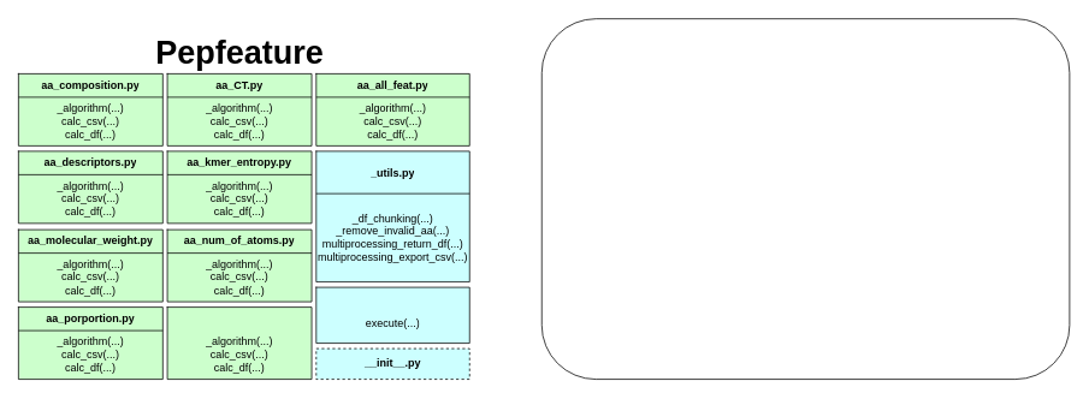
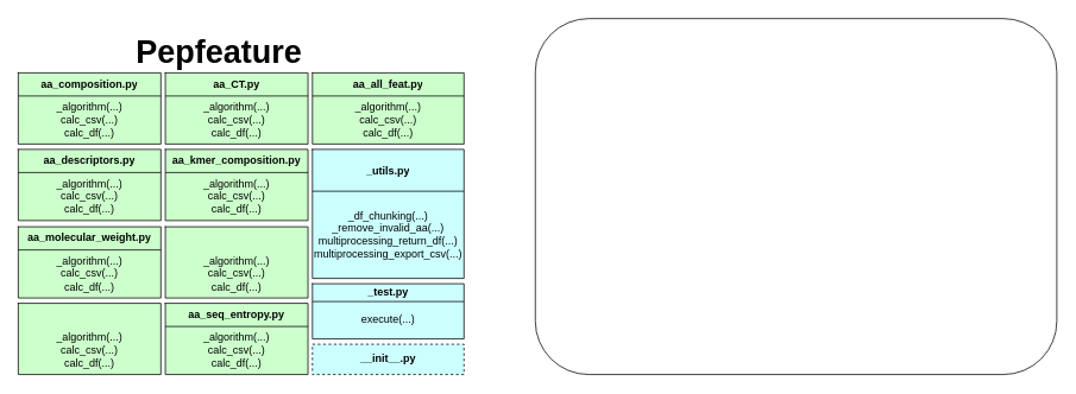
  <mxCell id="0" />
  <mxCell id="1" parent="0" />
  <mxCell id="2" value="" style="shape=table;html=1;whiteSpace=wrap;startSize=0;container=1;collapsible=0;childLayout=tableLayout;fillColor=#CCFFCC;" parent="1" vertex="1"><mxGeometry x="20" y="81" width="160" height="80" as="geometry" /></mxCell>
  <mxCell id="3" value="" style="shape=partialRectangle;html=1;whiteSpace=wrap;collapsible=0;dropTarget=0;pointerEvents=0;fillColor=none;top=0;left=0;bottom=0;right=0;points=[[0,0.5],[1,0.5]];portConstraint=eastwest;" parent="2" vertex="1"><mxGeometry width="160" height="26" as="geometry" /></mxCell>
  <mxCell id="4" value="&lt;b&gt;aa_composition.py&lt;/b&gt;" style="shape=partialRectangle;html=1;whiteSpace=wrap;connectable=0;overflow=hidden;fillColor=none;top=0;left=0;bottom=0;right=0;" parent="3" vertex="1"><mxGeometry width="160" height="26" as="geometry" /></mxCell>
  <mxCell id="5" value="" style="shape=partialRectangle;html=1;whiteSpace=wrap;collapsible=0;dropTarget=0;pointerEvents=0;fillColor=none;top=0;left=0;bottom=0;right=0;points=[[0,0.5],[1,0.5]];portConstraint=eastwest;" parent="2" vertex="1"><mxGeometry y="26" width="160" height="54" as="geometry" /></mxCell>
  <mxCell id="6" value="_algorithm(...)&lt;br&gt;calc_csv(...)&lt;br&gt;calc_df(...)" style="shape=partialRectangle;html=1;whiteSpace=wrap;connectable=0;overflow=hidden;fillColor=none;top=0;left=0;bottom=0;right=0;" parent="5" vertex="1"><mxGeometry width="160" height="54" as="geometry" /></mxCell>
  <mxCell id="7" value="" style="shape=table;html=1;whiteSpace=wrap;startSize=0;container=1;collapsible=0;childLayout=tableLayout;fillColor=#CCFFCC;" parent="1" vertex="1"><mxGeometry x="350" y="81" width="170" height="80" as="geometry" /></mxCell>
  <mxCell id="8" value="" style="shape=partialRectangle;html=1;whiteSpace=wrap;collapsible=0;dropTarget=0;pointerEvents=0;fillColor=none;top=0;left=0;bottom=0;right=0;points=[[0,0.5],[1,0.5]];portConstraint=eastwest;" parent="7" vertex="1"><mxGeometry width="170" height="26" as="geometry" /></mxCell>
  <mxCell id="9" value="&lt;b&gt;aa_all_feat.py&lt;/b&gt;" style="shape=partialRectangle;html=1;whiteSpace=wrap;connectable=0;overflow=hidden;fillColor=none;top=0;left=0;bottom=0;right=0;" parent="8" vertex="1"><mxGeometry width="170" height="26" as="geometry" /></mxCell>
  <mxCell id="10" value="" style="shape=partialRectangle;html=1;whiteSpace=wrap;collapsible=0;dropTarget=0;pointerEvents=0;fillColor=none;top=0;left=0;bottom=0;right=0;points=[[0,0.5],[1,0.5]];portConstraint=eastwest;" parent="7" vertex="1"><mxGeometry y="26" width="170" height="54" as="geometry" /></mxCell>
  <mxCell id="11" value="_algorithm(...)&lt;br&gt;calc_csv(...)&lt;br&gt;calc_df(...)" style="shape=partialRectangle;html=1;whiteSpace=wrap;connectable=0;overflow=hidden;fillColor=none;top=0;left=0;bottom=0;right=0;" parent="10" vertex="1"><mxGeometry width="170" height="54" as="geometry" /></mxCell>
  <mxCell id="12" value="" style="shape=table;html=1;whiteSpace=wrap;startSize=0;container=1;collapsible=0;childLayout=tableLayout;fillColor=#CCFFCC;" parent="1" vertex="1"><mxGeometry x="185" y="81" width="160" height="80" as="geometry" /></mxCell>
  <mxCell id="13" value="" style="shape=partialRectangle;html=1;whiteSpace=wrap;collapsible=0;dropTarget=0;pointerEvents=0;fillColor=none;top=0;left=0;bottom=0;right=0;points=[[0,0.5],[1,0.5]];portConstraint=eastwest;" parent="12" vertex="1"><mxGeometry width="160" height="26" as="geometry" /></mxCell>
  <mxCell id="14" value="&lt;b&gt;aa_CT.py&lt;/b&gt;" style="shape=partialRectangle;html=1;whiteSpace=wrap;connectable=0;overflow=hidden;fillColor=none;top=0;left=0;bottom=0;right=0;" parent="13" vertex="1"><mxGeometry width="160" height="26" as="geometry" /></mxCell>
  <mxCell id="15" value="" style="shape=partialRectangle;html=1;whiteSpace=wrap;collapsible=0;dropTarget=0;pointerEvents=0;fillColor=none;top=0;left=0;bottom=0;right=0;points=[[0,0.5],[1,0.5]];portConstraint=eastwest;" parent="12" vertex="1"><mxGeometry y="26" width="160" height="54" as="geometry" /></mxCell>
  <mxCell id="16" value="_algorithm(...)&lt;br&gt;calc_csv(...)&lt;br&gt;calc_df(...)" style="shape=partialRectangle;html=1;whiteSpace=wrap;connectable=0;overflow=hidden;fillColor=none;top=0;left=0;bottom=0;right=0;" parent="15" vertex="1"><mxGeometry width="160" height="54" as="geometry" /></mxCell>
  <mxCell id="17" value="" style="shape=table;html=1;whiteSpace=wrap;startSize=0;container=1;collapsible=0;childLayout=tableLayout;fillColor=#CCFFCC;" parent="1" vertex="1"><mxGeometry x="20" y="167" width="160" height="80" as="geometry" /></mxCell>
  <mxCell id="18" value="" style="shape=partialRectangle;html=1;whiteSpace=wrap;collapsible=0;dropTarget=0;pointerEvents=0;fillColor=none;top=0;left=0;bottom=0;right=0;points=[[0,0.5],[1,0.5]];portConstraint=eastwest;" parent="17" vertex="1"><mxGeometry width="160" height="26" as="geometry" /></mxCell>
  <mxCell id="19" value="&lt;b&gt;aa_descriptors.py&lt;/b&gt;" style="shape=partialRectangle;html=1;whiteSpace=wrap;connectable=0;overflow=hidden;fillColor=none;top=0;left=0;bottom=0;right=0;" parent="18" vertex="1"><mxGeometry width="160" height="26" as="geometry" /></mxCell>
  <mxCell id="20" value="" style="shape=partialRectangle;html=1;whiteSpace=wrap;collapsible=0;dropTarget=0;pointerEvents=0;fillColor=none;top=0;left=0;bottom=0;right=0;points=[[0,0.5],[1,0.5]];portConstraint=eastwest;" parent="17" vertex="1"><mxGeometry y="26" width="160" height="54" as="geometry" /></mxCell>
  <mxCell id="21" value="_algorithm(...)&lt;br&gt;calc_csv(...)&lt;br&gt;calc_df(...)" style="shape=partialRectangle;html=1;whiteSpace=wrap;connectable=0;overflow=hidden;fillColor=none;top=0;left=0;bottom=0;right=0;" parent="20" vertex="1"><mxGeometry width="160" height="54" as="geometry" /></mxCell>
  <mxCell id="22" value="" style="shape=table;html=1;whiteSpace=wrap;startSize=0;container=1;collapsible=0;childLayout=tableLayout;fillColor=#CCFFCC;" parent="1" vertex="1"><mxGeometry x="185" y="167" width="160" height="80" as="geometry" /></mxCell>
  <mxCell id="23" value="" style="shape=partialRectangle;html=1;whiteSpace=wrap;collapsible=0;dropTarget=0;pointerEvents=0;fillColor=none;top=0;left=0;bottom=0;right=0;points=[[0,0.5],[1,0.5]];portConstraint=eastwest;" parent="22" vertex="1"><mxGeometry width="160" height="26" as="geometry" /></mxCell>
- <mxCell id="24" value="&lt;b&gt;aa_kmer_entropy.py&lt;/b&gt;" style="shape=partialRectangle;html=1;whiteSpace=wrap;connectable=0;overflow=hidden;fillColor=none;top=0;left=0;bottom=0;right=0;" parent="23" vertex="1"><mxGeometry width="160" height="26" as="geometry" /></mxCell>
+ <mxCell id="24" value="&lt;b&gt;aa_kmer_composition.py&lt;/b&gt;" style="shape=partialRectangle;html=1;whiteSpace=wrap;connectable=0;overflow=hidden;fillColor=none;top=0;left=0;bottom=0;right=0;" parent="23" vertex="1"><mxGeometry width="160" height="26" as="geometry" /></mxCell>
  <mxCell id="25" value="" style="shape=partialRectangle;html=1;whiteSpace=wrap;collapsible=0;dropTarget=0;pointerEvents=0;fillColor=none;top=0;left=0;bottom=0;right=0;points=[[0,0.5],[1,0.5]];portConstraint=eastwest;" parent="22" vertex="1"><mxGeometry y="26" width="160" height="54" as="geometry" /></mxCell>
  <mxCell id="26" value="_algorithm(...)&lt;br&gt;calc_csv(...)&lt;br&gt;calc_df(...)" style="shape=partialRectangle;html=1;whiteSpace=wrap;connectable=0;overflow=hidden;fillColor=none;top=0;left=0;bottom=0;right=0;" parent="25" vertex="1"><mxGeometry width="160" height="54" as="geometry" /></mxCell>
  <mxCell id="27" value="" style="shape=table;html=1;whiteSpace=wrap;startSize=0;container=1;collapsible=0;childLayout=tableLayout;fillColor=#CCFFCC;" parent="1" vertex="1"><mxGeometry x="20" y="254" width="160" height="80" as="geometry" /></mxCell>
  <mxCell id="28" value="" style="shape=partialRectangle;html=1;whiteSpace=wrap;collapsible=0;dropTarget=0;pointerEvents=0;fillColor=none;top=0;left=0;bottom=0;right=0;points=[[0,0.5],[1,0.5]];portConstraint=eastwest;" parent="27" vertex="1"><mxGeometry width="160" height="26" as="geometry" /></mxCell>
  <mxCell id="29" value="&lt;b&gt;aa_molecular_weight.py&lt;/b&gt;" style="shape=partialRectangle;html=1;whiteSpace=wrap;connectable=0;overflow=hidden;fillColor=none;top=0;left=0;bottom=0;right=0;" parent="28" vertex="1"><mxGeometry width="160" height="26" as="geometry" /></mxCell>
  <mxCell id="30" value="" style="shape=partialRectangle;html=1;whiteSpace=wrap;collapsible=0;dropTarget=0;pointerEvents=0;fillColor=none;top=0;left=0;bottom=0;right=0;points=[[0,0.5],[1,0.5]];portConstraint=eastwest;" parent="27" vertex="1"><mxGeometry y="26" width="160" height="54" as="geometry" /></mxCell>
  <mxCell id="31" value="_algorithm(...)&lt;br&gt;calc_csv(...)&lt;br&gt;calc_df(...)" style="shape=partialRectangle;html=1;whiteSpace=wrap;connectable=0;overflow=hidden;fillColor=none;top=0;left=0;bottom=0;right=0;" parent="30" vertex="1"><mxGeometry width="160" height="54" as="geometry" /></mxCell>
  <mxCell id="32" value="" style="shape=table;html=1;whiteSpace=wrap;startSize=0;container=1;collapsible=0;childLayout=tableLayout;fillColor=#CCFFCC;" parent="1" vertex="1"><mxGeometry x="185" y="254" width="160" height="80" as="geometry" /></mxCell>
  <mxCell id="33" value="" style="shape=partialRectangle;html=1;whiteSpace=wrap;collapsible=0;dropTarget=0;pointerEvents=0;fillColor=none;top=0;left=0;bottom=0;right=0;points=[[0,0.5],[1,0.5]];portConstraint=eastwest;" parent="32" vertex="1"><mxGeometry width="160" height="26" as="geometry" /></mxCell>
- <mxCell id="34" value="&lt;b&gt;aa_num_of_atoms.py&lt;/b&gt;" style="shape=partialRectangle;html=1;whiteSpace=wrap;connectable=0;overflow=hidden;fillColor=none;top=0;left=0;bottom=0;right=0;" parent="33" vertex="1"><mxGeometry width="160" height="26" as="geometry" /></mxCell>
  <mxCell id="35" value="" style="shape=partialRectangle;html=1;whiteSpace=wrap;collapsible=0;dropTarget=0;pointerEvents=0;fillColor=none;top=0;left=0;bottom=0;right=0;points=[[0,0.5],[1,0.5]];portConstraint=eastwest;" parent="32" vertex="1"><mxGeometry y="26" width="160" height="54" as="geometry" /></mxCell>
  <mxCell id="36" value="_algorithm(...)&lt;br&gt;calc_csv(...)&lt;br&gt;calc_df(...)" style="shape=partialRectangle;html=1;whiteSpace=wrap;connectable=0;overflow=hidden;fillColor=none;top=0;left=0;bottom=0;right=0;" parent="35" vertex="1"><mxGeometry width="160" height="54" as="geometry" /></mxCell>
  <mxCell id="37" value="" style="shape=table;html=1;whiteSpace=wrap;startSize=0;container=1;collapsible=0;childLayout=tableLayout;fillColor=#CCFFCC;" parent="1" vertex="1"><mxGeometry x="20" y="340" width="160" height="80" as="geometry" /></mxCell>
  <mxCell id="38" value="" style="shape=partialRectangle;html=1;whiteSpace=wrap;collapsible=0;dropTarget=0;pointerEvents=0;fillColor=none;top=0;left=0;bottom=0;right=0;points=[[0,0.5],[1,0.5]];portConstraint=eastwest;" parent="37" vertex="1"><mxGeometry width="160" height="26" as="geometry" /></mxCell>
- <mxCell id="39" value="&lt;b&gt;aa_porportion.py&lt;/b&gt;" style="shape=partialRectangle;html=1;whiteSpace=wrap;connectable=0;overflow=hidden;fillColor=none;top=0;left=0;bottom=0;right=0;" parent="38" vertex="1"><mxGeometry width="160" height="26" as="geometry" /></mxCell>
  <mxCell id="40" value="" style="shape=partialRectangle;html=1;whiteSpace=wrap;collapsible=0;dropTarget=0;pointerEvents=0;fillColor=none;top=0;left=0;bottom=0;right=0;points=[[0,0.5],[1,0.5]];portConstraint=eastwest;" parent="37" vertex="1"><mxGeometry y="26" width="160" height="54" as="geometry" /></mxCell>
  <mxCell id="41" value="_algorithm(...)&lt;br&gt;calc_csv(...)&lt;br&gt;calc_df(...)" style="shape=partialRectangle;html=1;whiteSpace=wrap;connectable=0;overflow=hidden;fillColor=none;top=0;left=0;bottom=0;right=0;" parent="40" vertex="1"><mxGeometry width="160" height="54" as="geometry" /></mxCell>
  <mxCell id="42" value="" style="shape=table;html=1;whiteSpace=wrap;startSize=0;container=1;collapsible=0;childLayout=tableLayout;fillColor=#CCFFCC;" parent="1" vertex="1"><mxGeometry x="185" y="340" width="160" height="80" as="geometry" /></mxCell>
  <mxCell id="43" value="" style="shape=partialRectangle;html=1;whiteSpace=wrap;collapsible=0;dropTarget=0;pointerEvents=0;fillColor=none;top=0;left=0;bottom=0;right=0;points=[[0,0.5],[1,0.5]];portConstraint=eastwest;" parent="42" vertex="1"><mxGeometry width="160" height="26" as="geometry" /></mxCell>
+ <mxCell id="44" value="&lt;b&gt;aa_seq_entropy.py&lt;/b&gt;" style="shape=partialRectangle;html=1;whiteSpace=wrap;connectable=0;overflow=hidden;fillColor=none;top=0;left=0;bottom=0;right=0;" parent="43" vertex="1"><mxGeometry width="160" height="26" as="geometry" /></mxCell>
  <mxCell id="45" value="" style="shape=partialRectangle;html=1;whiteSpace=wrap;collapsible=0;dropTarget=0;pointerEvents=0;fillColor=none;top=0;left=0;bottom=0;right=0;points=[[0,0.5],[1,0.5]];portConstraint=eastwest;" parent="42" vertex="1"><mxGeometry y="26" width="160" height="54" as="geometry" /></mxCell>
  <mxCell id="46" value="_algorithm(...)&lt;br&gt;calc_csv(...)&lt;br&gt;calc_df(...)" style="shape=partialRectangle;html=1;whiteSpace=wrap;connectable=0;overflow=hidden;fillColor=none;top=0;left=0;bottom=0;right=0;" parent="45" vertex="1"><mxGeometry width="160" height="54" as="geometry" /></mxCell>
  <mxCell id="47" value="" style="shape=table;html=1;whiteSpace=wrap;startSize=0;container=1;collapsible=0;childLayout=tableLayout;fillColor=#CCFFFF;" parent="1" vertex="1"><mxGeometry x="350" y="167" width="170" height="145" as="geometry" /></mxCell>
  <mxCell id="48" value="" style="shape=partialRectangle;html=1;whiteSpace=wrap;collapsible=0;dropTarget=0;pointerEvents=0;fillColor=none;top=0;left=0;bottom=0;right=0;points=[[0,0.5],[1,0.5]];portConstraint=eastwest;" parent="47" vertex="1"><mxGeometry width="170" height="47" as="geometry" /></mxCell>
  <mxCell id="49" value="&lt;b&gt;_utils.py&lt;/b&gt;" style="shape=partialRectangle;html=1;whiteSpace=wrap;connectable=0;overflow=hidden;fillColor=none;top=0;left=0;bottom=0;right=0;" parent="48" vertex="1"><mxGeometry width="170" height="47" as="geometry" /></mxCell>
  <mxCell id="50" value="" style="shape=partialRectangle;html=1;whiteSpace=wrap;collapsible=0;dropTarget=0;pointerEvents=0;fillColor=none;top=0;left=0;bottom=0;right=0;points=[[0,0.5],[1,0.5]];portConstraint=eastwest;" parent="47" vertex="1"><mxGeometry y="47" width="170" height="98" as="geometry" /></mxCell>
  <mxCell id="51" value="_df_chunking(...)&lt;br&gt;_remove_invalid_aa(...)&lt;br&gt;multiprocessing_return_df(...)&lt;br&gt;multiprocessing_export_csv(...)" style="shape=partialRectangle;html=1;whiteSpace=wrap;connectable=0;overflow=hidden;fillColor=none;top=0;left=0;bottom=0;right=0;" parent="50" vertex="1"><mxGeometry width="170" height="98" as="geometry" /></mxCell>
  <mxCell id="52" value="" style="shape=table;html=1;whiteSpace=wrap;startSize=0;container=1;collapsible=0;childLayout=tableLayout;fillColor=#CCFFFF;" parent="1" vertex="1"><mxGeometry x="350" y="318" width="170" height="62" as="geometry" /></mxCell>
  <mxCell id="53" value="" style="shape=partialRectangle;html=1;whiteSpace=wrap;collapsible=0;dropTarget=0;pointerEvents=0;fillColor=none;top=0;left=0;bottom=0;right=0;points=[[0,0.5],[1,0.5]];portConstraint=eastwest;" parent="52" vertex="1"><mxGeometry width="170" height="20" as="geometry" /></mxCell>
+ <mxCell id="54" value="&lt;b&gt;_test.py&lt;/b&gt;" style="shape=partialRectangle;html=1;whiteSpace=wrap;connectable=0;overflow=hidden;fillColor=none;top=0;left=0;bottom=0;right=0;" parent="53" vertex="1"><mxGeometry width="170" height="20" as="geometry" /></mxCell>
  <mxCell id="55" value="" style="shape=partialRectangle;html=1;whiteSpace=wrap;collapsible=0;dropTarget=0;pointerEvents=0;fillColor=none;top=0;left=0;bottom=0;right=0;points=[[0,0.5],[1,0.5]];portConstraint=eastwest;" parent="52" vertex="1"><mxGeometry y="20" width="170" height="42" as="geometry" /></mxCell>
  <mxCell id="56" value="execute(...)" style="shape=partialRectangle;html=1;whiteSpace=wrap;connectable=0;overflow=hidden;fillColor=none;top=0;left=0;bottom=0;right=0;" parent="55" vertex="1"><mxGeometry width="170" height="42" as="geometry" /></mxCell>
  <mxCell id="57" value="&lt;b&gt;__init__.py&lt;/b&gt;" style="rounded=0;whiteSpace=wrap;html=1;fillColor=#CCFFFF;dashed=1;" parent="1" vertex="1"><mxGeometry x="350" y="386" width="170" height="34" as="geometry" /></mxCell>
  <mxCell id="58" value="" style="rounded=1;whiteSpace=wrap;html=1;fillColor=none;" parent="1" vertex="1"><mxGeometry x="600" y="20" width="585" height="400" as="geometry" /></mxCell>
- <mxCell id="59" value="&lt;b&gt;&lt;font style=&quot;font-size: 36px&quot;&gt;Pepfeature&lt;/font&gt;&lt;/b&gt;" style="text;html=1;align=center;verticalAlign=middle;resizable=0;points=[];autosize=1;strokeColor=none;fontSize=30;" parent="1" vertex="1"><mxGeometry x="165" y="42" width="200" height="30" as="geometry" /></mxCell>
+ <mxCell id="59" value="&lt;b&gt;&lt;font style=&quot;font-size: 36px&quot;&gt;Pepfeature&lt;/font&gt;&lt;/b&gt;" style="text;html=1;align=center;verticalAlign=middle;resizable=0;points=[];autosize=1;strokeColor=none;fontSize=30;" parent="1" vertex="1"><mxGeometry x="145" y="42" width="200" height="30" as="geometry" /></mxCell>
